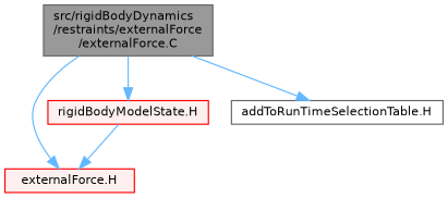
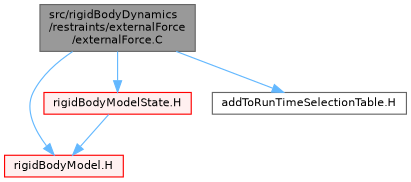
  digraph {
    node [color=red fillcolor="#FFF0F0" fontname=Helvetica fontsize=10 shape=box style=filled]
    edge [color=steelblue1 fontname=Helvetica fontsize=10 labelfontname=Helvetica labelfontsize=10 style=solid]
    n1 [color=gray40 fillcolor=grey60 fontcolor=black height=0.2 label="src/rigidBodyDynamics\l/restraints/externalForce\l/externalForce.C" width=0.4]
-   n2 [height=0.2 label="externalForce.H" width=0.4]
+   n2 [height=0.2 label="rigidBodyModel.H" width=0.4]
    n3 [height=0.2 label="rigidBodyModelState.H" width=0.4]
    n4 [color=grey40 fillcolor=white height=0.2 label="addToRunTimeSelectionTable.H" width=0.4]
    n1 -> n2
    n1 -> n3
    n1 -> n4
    n3 -> n2
  }
